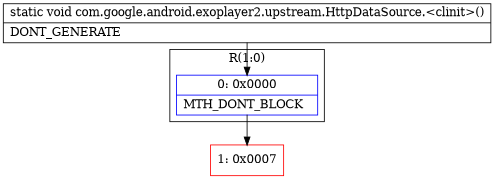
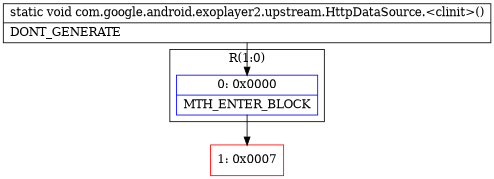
  digraph {
    node [shape=record]
-   n1 [color=blue label="{0\:\ 0x0000|MTH_DONT_BLOCK\l}"]
+   n1 [color=blue label="{0\:\ 0x0000|MTH_ENTER_BLOCK\l}"]
    n2 [color=red label="{1\:\ 0x0007}"]
    n3 [label="{static void com.google.android.exoplayer2.upstream.HttpDataSource.\<clinit\>()  | DONT_GENERATE\l}"]
    subgraph cluster_1 {
      label="R(1:0)"
      n1
    }
    n1 -> n2
    n3 -> n1
  }
